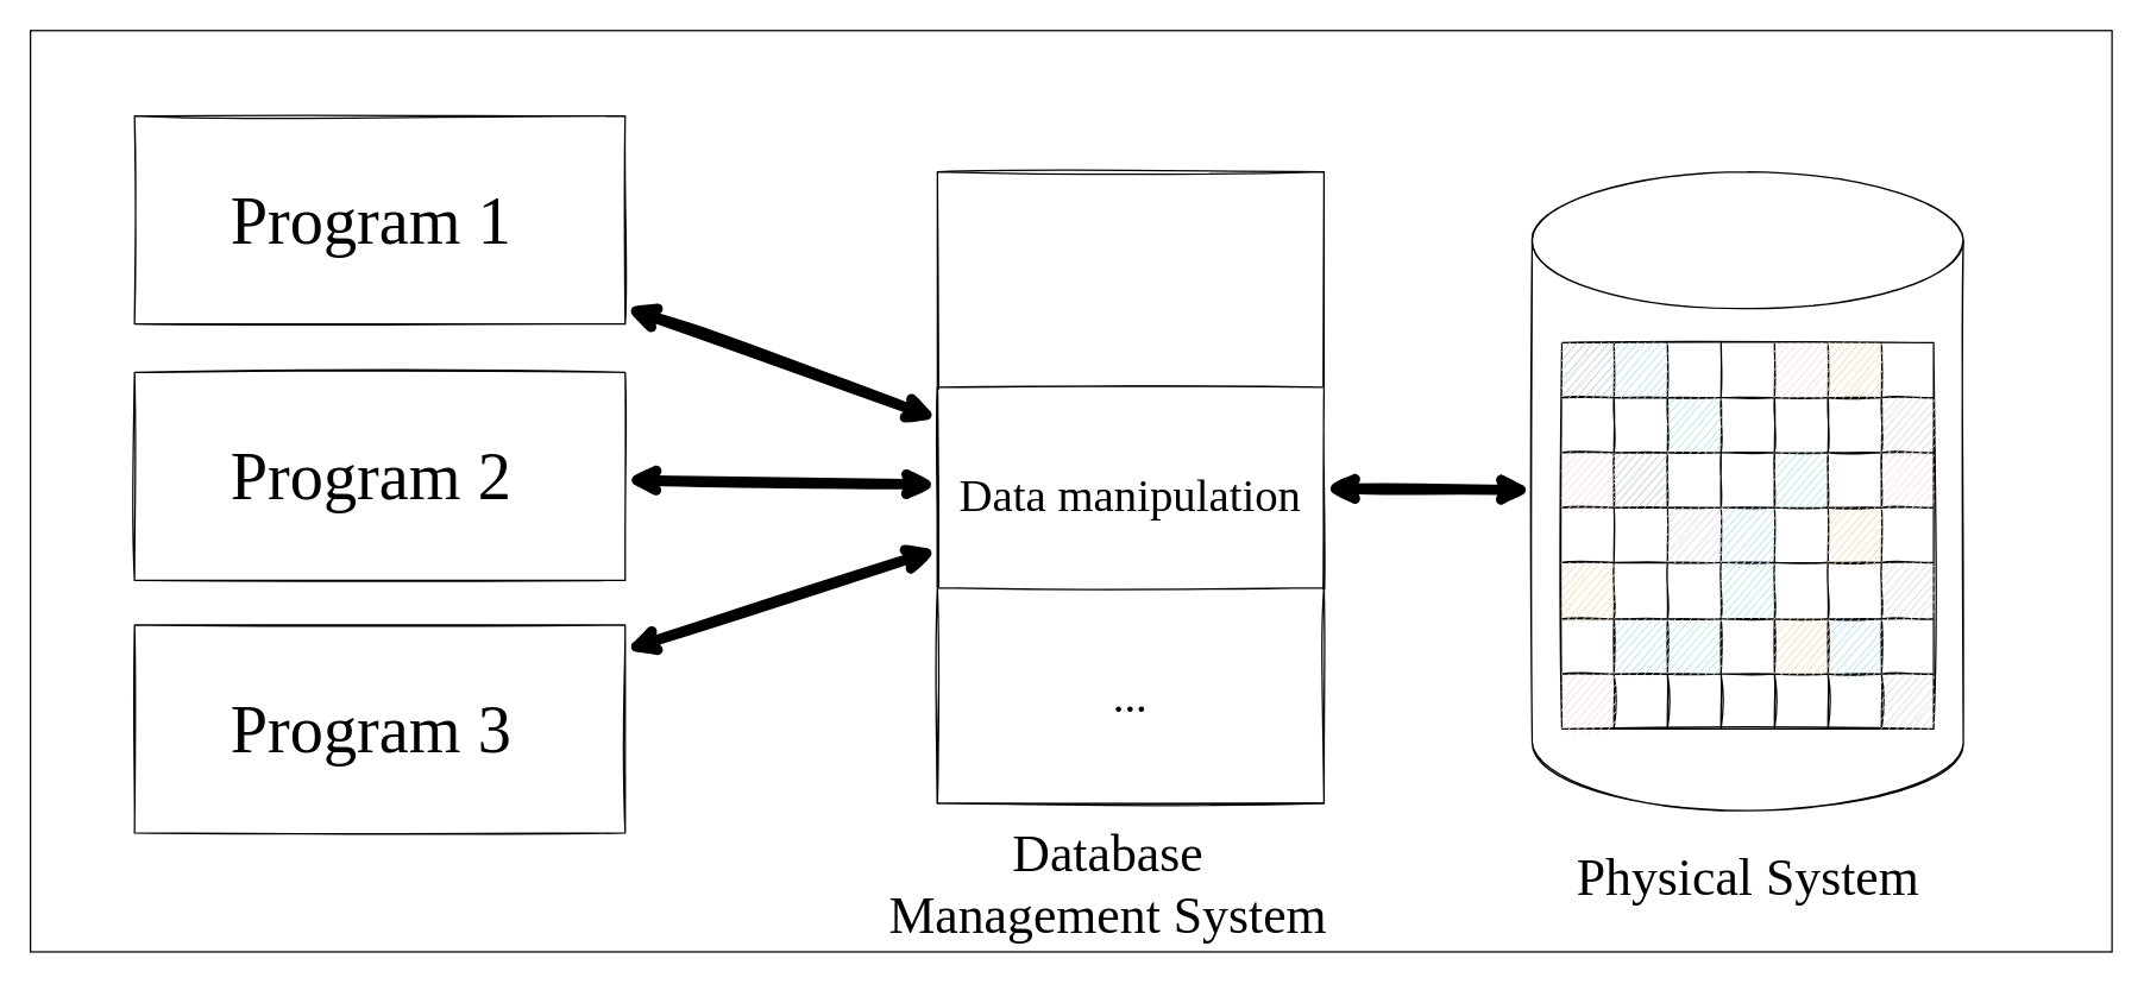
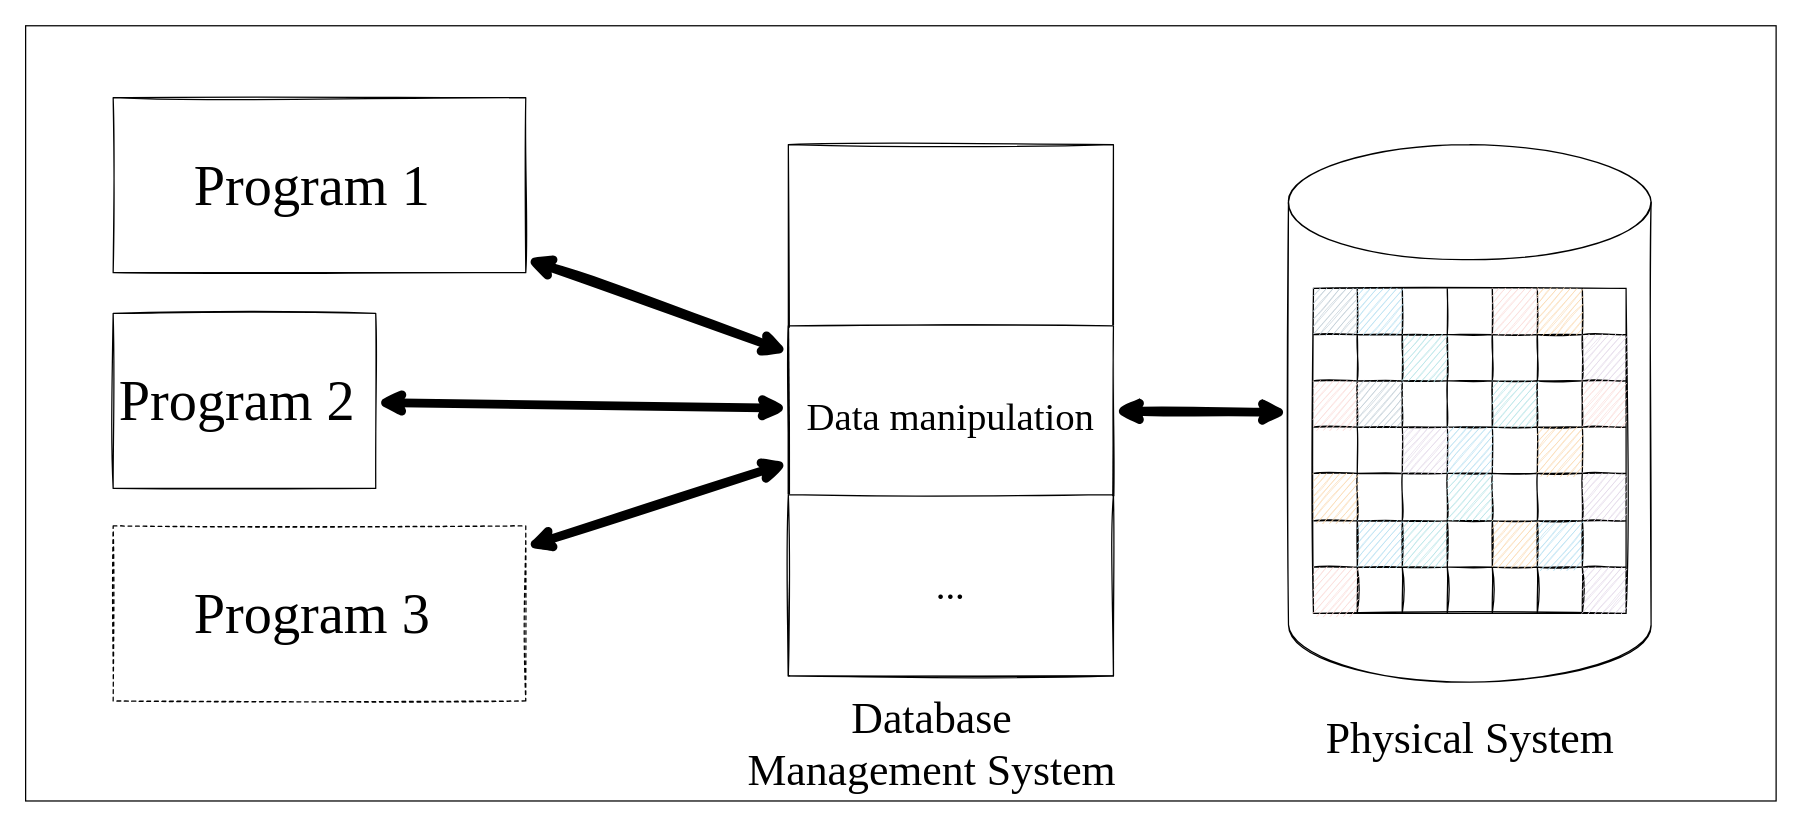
  <mxCell id="0" />
  <mxCell id="1" parent="0" />
  <mxCell id="2" value="" style="rounded=0;whiteSpace=wrap;html=1;sketch=0;fillColor=none;" vertex="1" parent="1"><mxGeometry x="20" y="20" width="1400" height="620" as="geometry" /></mxCell>
  <mxCell id="3" value="" style="shape=cylinder2;whiteSpace=wrap;html=1;boundedLbl=1;backgroundOutline=1;size=46;sketch=1;" vertex="1" parent="1"><mxGeometry x="1030" y="115" width="290" height="430" as="geometry" /></mxCell>
  <mxCell id="4" value="" style="rounded=0;whiteSpace=wrap;html=1;sketch=1;" vertex="1" parent="1"><mxGeometry x="630" y="115" width="260" height="425" as="geometry" /></mxCell>
  <mxCell id="5" value="" style="endArrow=classic;startArrow=classic;html=1;strokeWidth=7;sketch=1;" edge="1" parent="1" source="4" target="3"><mxGeometry width="50" height="50" relative="1" as="geometry"><mxPoint x="890" y="700" as="sourcePoint" /><mxPoint x="940" y="650" as="targetPoint" /></mxGeometry></mxCell>
  <mxCell id="6" value="&lt;font style=&quot;font-size: 45px&quot;&gt;Program 1&amp;nbsp;&lt;br&gt;&lt;/font&gt;" style="rounded=0;whiteSpace=wrap;html=1;sketch=1;fillColor=none;fontFamily=Architects Daughter;FType=g;" vertex="1" parent="1"><mxGeometry x="90" y="77.5" width="330" height="140" as="geometry" /></mxCell>
- <mxCell id="7" value="&lt;font style=&quot;font-size: 45px&quot;&gt;Program 2&amp;nbsp;&lt;br&gt;&lt;/font&gt;" style="rounded=0;whiteSpace=wrap;html=1;sketch=1;fillColor=none;fontFamily=Architects Daughter;FType=g;" vertex="1" parent="1"><mxGeometry x="90" y="250" width="330" height="140" as="geometry" /></mxCell>
- <mxCell id="8" value="&lt;font style=&quot;font-size: 45px&quot;&gt;Program 3&amp;nbsp;&lt;br&gt;&lt;/font&gt;" style="rounded=0;whiteSpace=wrap;html=1;sketch=1;fillColor=none;fontFamily=Architects Daughter;FType=g;" vertex="1" parent="1"><mxGeometry x="90" y="420" width="330" height="140" as="geometry" /></mxCell>
+ <mxCell id="7" value="&lt;font style=&quot;font-size: 45px&quot;&gt;Program 2&amp;nbsp;&lt;br&gt;&lt;/font&gt;" style="rounded=0;whiteSpace=wrap;html=1;sketch=1;fillColor=none;fontFamily=Architects Daughter;FType=g;" vertex="1" parent="1"><mxGeometry x="90" y="250" width="210" height="140" as="geometry" /></mxCell>
+ <mxCell id="8" value="&lt;font style=&quot;font-size: 45px&quot;&gt;Program 3&amp;nbsp;&lt;br&gt;&lt;/font&gt;" style="rounded=0;whiteSpace=wrap;html=1;sketch=1;fillColor=none;fontFamily=Architects Daughter;FType=g;dashed=1;" vertex="1" parent="1"><mxGeometry x="90" y="420" width="330" height="140" as="geometry" /></mxCell>
  <mxCell id="9" value="" style="endArrow=classic;startArrow=classic;html=1;strokeWidth=7;sketch=1;" edge="1" parent="1" source="6" target="4"><mxGeometry width="50" height="50" relative="1" as="geometry"><mxPoint x="460" y="157.503" as="sourcePoint" /><mxPoint x="600" y="158.347" as="targetPoint" /></mxGeometry></mxCell>
  <mxCell id="10" value="" style="endArrow=classic;startArrow=classic;html=1;strokeWidth=7;sketch=1;" edge="1" parent="1" source="7" target="4"><mxGeometry width="50" height="50" relative="1" as="geometry"><mxPoint x="430" y="216.312" as="sourcePoint" /><mxPoint x="520" y="380" as="targetPoint" /></mxGeometry></mxCell>
  <mxCell id="11" value="" style="endArrow=classic;startArrow=classic;html=1;strokeWidth=7;sketch=1;" edge="1" parent="1" source="8" target="4"><mxGeometry width="50" height="50" relative="1" as="geometry"><mxPoint x="430" y="216.312" as="sourcePoint" /><mxPoint x="570" y="460" as="targetPoint" /></mxGeometry></mxCell>
  <mxCell id="12" value="&lt;font style=&quot;font-size: 35px&quot; face=&quot;Architects Daughter&quot;&gt;Database&lt;br&gt;Management System&lt;br&gt;&lt;/font&gt;" style="text;html=1;strokeColor=none;fillColor=none;align=center;verticalAlign=middle;whiteSpace=wrap;rounded=0;sketch=1;" vertex="1" parent="1"><mxGeometry x="570" y="565" width="350" height="60" as="geometry" /></mxCell>
  <mxCell id="13" value="&lt;font style=&quot;font-size: 35px&quot; face=&quot;Architects Daughter&quot;&gt;Physical System&lt;/font&gt;" style="text;html=1;strokeColor=none;fillColor=none;align=center;verticalAlign=middle;whiteSpace=wrap;rounded=0;sketch=1;" vertex="1" parent="1"><mxGeometry x="1027.5" y="560" width="295" height="60" as="geometry" /></mxCell>
  <mxCell id="14" value="" style="shape=table;html=1;whiteSpace=wrap;startSize=0;container=1;collapsible=0;childLayout=tableLayout;sketch=1;fillColor=none;" vertex="1" parent="1"><mxGeometry x="1050" y="230" width="250" height="260" as="geometry" /></mxCell>
  <mxCell id="15" value="" style="shape=partialRectangle;html=1;whiteSpace=wrap;collapsible=0;dropTarget=0;pointerEvents=0;fillColor=none;top=0;left=0;bottom=0;right=0;points=[[0,0.5],[1,0.5]];portConstraint=eastwest;" vertex="1" parent="14"><mxGeometry width="250" height="37" as="geometry" /></mxCell>
  <mxCell id="16" style="shape=partialRectangle;html=1;whiteSpace=wrap;connectable=0;fillColor=#bac8d3;top=0;left=0;bottom=0;right=0;overflow=hidden;strokeColor=#23445d;sketch=1;" vertex="1" parent="15"><mxGeometry width="35" height="37" as="geometry" /></mxCell>
  <mxCell id="17" style="shape=partialRectangle;html=1;whiteSpace=wrap;connectable=0;fillColor=#b1ddf0;top=0;left=0;bottom=0;right=0;overflow=hidden;strokeColor=#10739e;sketch=1;" vertex="1" parent="15"><mxGeometry x="35" width="36" height="37" as="geometry" /></mxCell>
  <mxCell id="18" value="" style="shape=partialRectangle;html=1;whiteSpace=wrap;connectable=0;fillColor=none;top=0;left=0;bottom=0;right=0;overflow=hidden;" vertex="1" parent="15"><mxGeometry x="71" width="36" height="37" as="geometry" /></mxCell>
  <mxCell id="19" value="" style="shape=partialRectangle;html=1;whiteSpace=wrap;connectable=0;fillColor=none;top=0;left=0;bottom=0;right=0;overflow=hidden;" vertex="1" parent="15"><mxGeometry x="107" width="36" height="37" as="geometry" /></mxCell>
  <mxCell id="20" value="" style="shape=partialRectangle;html=1;whiteSpace=wrap;connectable=0;fillColor=#fad9d5;top=0;left=0;bottom=0;right=0;overflow=hidden;strokeColor=#ae4132;sketch=1;" vertex="1" parent="15"><mxGeometry x="143" width="36" height="37" as="geometry" /></mxCell>
  <mxCell id="21" style="shape=partialRectangle;html=1;whiteSpace=wrap;connectable=0;fillColor=#fad7ac;top=0;left=0;bottom=0;right=0;overflow=hidden;strokeColor=#b46504;sketch=1;" vertex="1" parent="15"><mxGeometry x="179" width="36" height="37" as="geometry" /></mxCell>
  <mxCell id="22" style="shape=partialRectangle;html=1;whiteSpace=wrap;connectable=0;fillColor=none;top=0;left=0;bottom=0;right=0;overflow=hidden;" vertex="1" parent="15"><mxGeometry x="215" width="35" height="37" as="geometry" /></mxCell>
  <mxCell id="23" value="" style="shape=partialRectangle;html=1;whiteSpace=wrap;collapsible=0;dropTarget=0;pointerEvents=0;fillColor=none;top=0;left=0;bottom=0;right=0;points=[[0,0.5],[1,0.5]];portConstraint=eastwest;" vertex="1" parent="14"><mxGeometry y="37" width="250" height="37" as="geometry" /></mxCell>
  <mxCell id="24" style="shape=partialRectangle;html=1;whiteSpace=wrap;connectable=0;fillColor=none;top=0;left=0;bottom=0;right=0;overflow=hidden;" vertex="1" parent="23"><mxGeometry width="35" height="37" as="geometry" /></mxCell>
  <mxCell id="25" style="shape=partialRectangle;html=1;whiteSpace=wrap;connectable=0;fillColor=none;top=0;left=0;bottom=0;right=0;overflow=hidden;" vertex="1" parent="23"><mxGeometry x="35" width="36" height="37" as="geometry" /></mxCell>
  <mxCell id="26" value="" style="shape=partialRectangle;html=1;whiteSpace=wrap;connectable=0;fillColor=#b0e3e6;top=0;left=0;bottom=0;right=0;overflow=hidden;strokeColor=#0e8088;sketch=1;" vertex="1" parent="23"><mxGeometry x="71" width="36" height="37" as="geometry" /></mxCell>
  <mxCell id="27" value="" style="shape=partialRectangle;html=1;whiteSpace=wrap;connectable=0;fillColor=none;top=0;left=0;bottom=0;right=0;overflow=hidden;" vertex="1" parent="23"><mxGeometry x="107" width="36" height="37" as="geometry" /></mxCell>
  <mxCell id="28" value="" style="shape=partialRectangle;html=1;whiteSpace=wrap;connectable=0;fillColor=none;top=0;left=0;bottom=0;right=0;overflow=hidden;" vertex="1" parent="23"><mxGeometry x="143" width="36" height="37" as="geometry" /></mxCell>
  <mxCell id="29" style="shape=partialRectangle;html=1;whiteSpace=wrap;connectable=0;fillColor=none;top=0;left=0;bottom=0;right=0;overflow=hidden;" vertex="1" parent="23"><mxGeometry x="179" width="36" height="37" as="geometry" /></mxCell>
  <mxCell id="30" style="shape=partialRectangle;html=1;whiteSpace=wrap;connectable=0;fillColor=#e1d5e7;top=0;left=0;bottom=0;right=0;overflow=hidden;strokeColor=#9673a6;sketch=1;" vertex="1" parent="23"><mxGeometry x="215" width="35" height="37" as="geometry" /></mxCell>
  <mxCell id="31" value="" style="shape=partialRectangle;html=1;whiteSpace=wrap;collapsible=0;dropTarget=0;pointerEvents=0;fillColor=none;top=0;left=0;bottom=0;right=0;points=[[0,0.5],[1,0.5]];portConstraint=eastwest;" vertex="1" parent="14"><mxGeometry y="74" width="250" height="37" as="geometry" /></mxCell>
  <mxCell id="32" style="shape=partialRectangle;html=1;whiteSpace=wrap;connectable=0;fillColor=#fad9d5;top=0;left=0;bottom=0;right=0;overflow=hidden;strokeColor=#ae4132;sketch=1;" vertex="1" parent="31"><mxGeometry width="35" height="37" as="geometry" /></mxCell>
  <mxCell id="33" style="shape=partialRectangle;html=1;whiteSpace=wrap;connectable=0;fillColor=#bac8d3;top=0;left=0;bottom=0;right=0;overflow=hidden;strokeColor=#23445d;sketch=1;" vertex="1" parent="31"><mxGeometry x="35" width="36" height="37" as="geometry" /></mxCell>
  <mxCell id="34" value="" style="shape=partialRectangle;html=1;whiteSpace=wrap;connectable=0;fillColor=none;top=0;left=0;bottom=0;right=0;overflow=hidden;" vertex="1" parent="31"><mxGeometry x="71" width="36" height="37" as="geometry" /></mxCell>
  <mxCell id="35" value="" style="shape=partialRectangle;html=1;whiteSpace=wrap;connectable=0;fillColor=none;top=0;left=0;bottom=0;right=0;overflow=hidden;" vertex="1" parent="31"><mxGeometry x="107" width="36" height="37" as="geometry" /></mxCell>
  <mxCell id="36" value="" style="shape=partialRectangle;html=1;whiteSpace=wrap;connectable=0;fillColor=#b0e3e6;top=0;left=0;bottom=0;right=0;overflow=hidden;strokeColor=#0e8088;sketch=1;" vertex="1" parent="31"><mxGeometry x="143" width="36" height="37" as="geometry" /></mxCell>
  <mxCell id="37" style="shape=partialRectangle;html=1;whiteSpace=wrap;connectable=0;fillColor=none;top=0;left=0;bottom=0;right=0;overflow=hidden;" vertex="1" parent="31"><mxGeometry x="179" width="36" height="37" as="geometry" /></mxCell>
  <mxCell id="38" style="shape=partialRectangle;html=1;whiteSpace=wrap;connectable=0;fillColor=#fad9d5;top=0;left=0;bottom=0;right=0;overflow=hidden;strokeColor=#ae4132;sketch=1;" vertex="1" parent="31"><mxGeometry x="215" width="35" height="37" as="geometry" /></mxCell>
  <mxCell id="39" style="shape=partialRectangle;html=1;whiteSpace=wrap;collapsible=0;dropTarget=0;pointerEvents=0;fillColor=none;top=0;left=0;bottom=0;right=0;points=[[0,0.5],[1,0.5]];portConstraint=eastwest;" vertex="1" parent="14"><mxGeometry y="111" width="250" height="37" as="geometry" /></mxCell>
  <mxCell id="40" style="shape=partialRectangle;html=1;whiteSpace=wrap;connectable=0;fillColor=none;top=0;left=0;bottom=0;right=0;overflow=hidden;" vertex="1" parent="39"><mxGeometry width="35" height="37" as="geometry" /></mxCell>
  <mxCell id="41" style="shape=partialRectangle;html=1;whiteSpace=wrap;connectable=0;fillColor=none;top=0;left=0;bottom=0;right=0;overflow=hidden;" vertex="1" parent="39"><mxGeometry x="35" width="36" height="37" as="geometry" /></mxCell>
  <mxCell id="42" style="shape=partialRectangle;html=1;whiteSpace=wrap;connectable=0;fillColor=#e1d5e7;top=0;left=0;bottom=0;right=0;overflow=hidden;sketch=1;strokeColor=#9673a6;" vertex="1" parent="39"><mxGeometry x="71" width="36" height="37" as="geometry" /></mxCell>
  <mxCell id="43" style="shape=partialRectangle;html=1;whiteSpace=wrap;connectable=0;fillColor=#b1ddf0;top=0;left=0;bottom=0;right=0;overflow=hidden;strokeColor=#10739e;sketch=1;" vertex="1" parent="39"><mxGeometry x="107" width="36" height="37" as="geometry" /></mxCell>
  <mxCell id="44" style="shape=partialRectangle;html=1;whiteSpace=wrap;connectable=0;fillColor=none;top=0;left=0;bottom=0;right=0;overflow=hidden;" vertex="1" parent="39"><mxGeometry x="143" width="36" height="37" as="geometry" /></mxCell>
  <mxCell id="45" style="shape=partialRectangle;html=1;whiteSpace=wrap;connectable=0;fillColor=#fad7ac;top=0;left=0;bottom=0;right=0;overflow=hidden;strokeColor=#b46504;sketch=1;" vertex="1" parent="39"><mxGeometry x="179" width="36" height="37" as="geometry" /></mxCell>
  <mxCell id="46" style="shape=partialRectangle;html=1;whiteSpace=wrap;connectable=0;fillColor=none;top=0;left=0;bottom=0;right=0;overflow=hidden;" vertex="1" parent="39"><mxGeometry x="215" width="35" height="37" as="geometry" /></mxCell>
  <mxCell id="47" style="shape=partialRectangle;html=1;whiteSpace=wrap;collapsible=0;dropTarget=0;pointerEvents=0;fillColor=none;top=0;left=0;bottom=0;right=0;points=[[0,0.5],[1,0.5]];portConstraint=eastwest;" vertex="1" parent="14"><mxGeometry y="148" width="250" height="38" as="geometry" /></mxCell>
  <mxCell id="48" style="shape=partialRectangle;html=1;whiteSpace=wrap;connectable=0;fillColor=#fad7ac;top=0;left=0;bottom=0;right=0;overflow=hidden;strokeColor=#b46504;sketch=1;" vertex="1" parent="47"><mxGeometry width="35" height="38" as="geometry" /></mxCell>
  <mxCell id="49" style="shape=partialRectangle;html=1;whiteSpace=wrap;connectable=0;fillColor=none;top=0;left=0;bottom=0;right=0;overflow=hidden;" vertex="1" parent="47"><mxGeometry x="35" width="36" height="38" as="geometry" /></mxCell>
  <mxCell id="50" style="shape=partialRectangle;html=1;whiteSpace=wrap;connectable=0;fillColor=none;top=0;left=0;bottom=0;right=0;overflow=hidden;" vertex="1" parent="47"><mxGeometry x="71" width="36" height="38" as="geometry" /></mxCell>
  <mxCell id="51" style="shape=partialRectangle;html=1;whiteSpace=wrap;connectable=0;fillColor=#b0e3e6;top=0;left=0;bottom=0;right=0;overflow=hidden;strokeColor=#0e8088;sketch=1;" vertex="1" parent="47"><mxGeometry x="107" width="36" height="38" as="geometry" /></mxCell>
  <mxCell id="52" style="shape=partialRectangle;html=1;whiteSpace=wrap;connectable=0;fillColor=none;top=0;left=0;bottom=0;right=0;overflow=hidden;" vertex="1" parent="47"><mxGeometry x="143" width="36" height="38" as="geometry" /></mxCell>
  <mxCell id="53" style="shape=partialRectangle;html=1;whiteSpace=wrap;connectable=0;fillColor=none;top=0;left=0;bottom=0;right=0;overflow=hidden;" vertex="1" parent="47"><mxGeometry x="179" width="36" height="38" as="geometry" /></mxCell>
  <mxCell id="54" style="shape=partialRectangle;html=1;whiteSpace=wrap;connectable=0;fillColor=#e1d5e7;top=0;left=0;bottom=0;right=0;overflow=hidden;strokeColor=#9673a6;sketch=1;" vertex="1" parent="47"><mxGeometry x="215" width="35" height="38" as="geometry" /></mxCell>
  <mxCell id="55" style="shape=partialRectangle;html=1;whiteSpace=wrap;collapsible=0;dropTarget=0;pointerEvents=0;fillColor=none;top=0;left=0;bottom=0;right=0;points=[[0,0.5],[1,0.5]];portConstraint=eastwest;" vertex="1" parent="14"><mxGeometry y="186" width="250" height="37" as="geometry" /></mxCell>
  <mxCell id="56" style="shape=partialRectangle;html=1;whiteSpace=wrap;connectable=0;fillColor=none;top=0;left=0;bottom=0;right=0;overflow=hidden;" vertex="1" parent="55"><mxGeometry width="35" height="37" as="geometry" /></mxCell>
  <mxCell id="57" style="shape=partialRectangle;html=1;whiteSpace=wrap;connectable=0;fillColor=#b1ddf0;top=0;left=0;bottom=0;right=0;overflow=hidden;strokeColor=#10739e;sketch=1;" vertex="1" parent="55"><mxGeometry x="35" width="36" height="37" as="geometry" /></mxCell>
  <mxCell id="58" style="shape=partialRectangle;html=1;whiteSpace=wrap;connectable=0;fillColor=#b0e3e6;top=0;left=0;bottom=0;right=0;overflow=hidden;strokeColor=#0e8088;sketch=1;" vertex="1" parent="55"><mxGeometry x="71" width="36" height="37" as="geometry" /></mxCell>
  <mxCell id="59" style="shape=partialRectangle;html=1;whiteSpace=wrap;connectable=0;fillColor=none;top=0;left=0;bottom=0;right=0;overflow=hidden;" vertex="1" parent="55"><mxGeometry x="107" width="36" height="37" as="geometry" /></mxCell>
  <mxCell id="60" style="shape=partialRectangle;html=1;whiteSpace=wrap;connectable=0;fillColor=#fad7ac;top=0;left=0;bottom=0;right=0;overflow=hidden;strokeColor=#b46504;sketch=1;" vertex="1" parent="55"><mxGeometry x="143" width="36" height="37" as="geometry" /></mxCell>
  <mxCell id="61" style="shape=partialRectangle;html=1;whiteSpace=wrap;connectable=0;fillColor=#b1ddf0;top=0;left=0;bottom=0;right=0;overflow=hidden;strokeColor=#10739e;sketch=1;" vertex="1" parent="55"><mxGeometry x="179" width="36" height="37" as="geometry" /></mxCell>
  <mxCell id="62" style="shape=partialRectangle;html=1;whiteSpace=wrap;connectable=0;fillColor=none;top=0;left=0;bottom=0;right=0;overflow=hidden;" vertex="1" parent="55"><mxGeometry x="215" width="35" height="37" as="geometry" /></mxCell>
  <mxCell id="63" style="shape=partialRectangle;html=1;whiteSpace=wrap;collapsible=0;dropTarget=0;pointerEvents=0;fillColor=none;top=0;left=0;bottom=0;right=0;points=[[0,0.5],[1,0.5]];portConstraint=eastwest;" vertex="1" parent="14"><mxGeometry y="223" width="250" height="37" as="geometry" /></mxCell>
  <mxCell id="64" style="shape=partialRectangle;html=1;whiteSpace=wrap;connectable=0;fillColor=#fad9d5;top=0;left=0;bottom=0;right=0;overflow=hidden;strokeColor=#ae4132;sketch=1;" vertex="1" parent="63"><mxGeometry width="35" height="37" as="geometry" /></mxCell>
  <mxCell id="65" style="shape=partialRectangle;html=1;whiteSpace=wrap;connectable=0;fillColor=none;top=0;left=0;bottom=0;right=0;overflow=hidden;" vertex="1" parent="63"><mxGeometry x="35" width="36" height="37" as="geometry" /></mxCell>
  <mxCell id="66" style="shape=partialRectangle;html=1;whiteSpace=wrap;connectable=0;fillColor=none;top=0;left=0;bottom=0;right=0;overflow=hidden;" vertex="1" parent="63"><mxGeometry x="71" width="36" height="37" as="geometry" /></mxCell>
  <mxCell id="67" style="shape=partialRectangle;html=1;whiteSpace=wrap;connectable=0;fillColor=none;top=0;left=0;bottom=0;right=0;overflow=hidden;" vertex="1" parent="63"><mxGeometry x="107" width="36" height="37" as="geometry" /></mxCell>
  <mxCell id="68" style="shape=partialRectangle;html=1;whiteSpace=wrap;connectable=0;fillColor=none;top=0;left=0;bottom=0;right=0;overflow=hidden;" vertex="1" parent="63"><mxGeometry x="143" width="36" height="37" as="geometry" /></mxCell>
  <mxCell id="69" style="shape=partialRectangle;html=1;whiteSpace=wrap;connectable=0;fillColor=none;top=0;left=0;bottom=0;right=0;overflow=hidden;" vertex="1" parent="63"><mxGeometry x="179" width="36" height="37" as="geometry" /></mxCell>
  <mxCell id="70" style="shape=partialRectangle;html=1;whiteSpace=wrap;connectable=0;fillColor=#e1d5e7;top=0;left=0;bottom=0;right=0;overflow=hidden;strokeColor=#9673a6;sketch=1;" vertex="1" parent="63"><mxGeometry x="215" width="35" height="37" as="geometry" /></mxCell>
  <mxCell id="71" value="&lt;span style=&quot;font-family: &amp;#34;architects daughter&amp;#34; ; font-size: 31px&quot;&gt;Data manipulation&lt;/span&gt;" style="rounded=0;whiteSpace=wrap;html=1;sketch=1;glass=0;shadow=0;" vertex="1" parent="1"><mxGeometry x="630" y="260" width="260" height="145" as="geometry" /></mxCell>
  <mxCell id="72" value="&lt;span style=&quot;font-family: &amp;#34;architects daughter&amp;#34; ; font-size: 31px&quot;&gt;...&lt;/span&gt;" style="rounded=0;whiteSpace=wrap;html=1;sketch=1;glass=0;shadow=0;" vertex="1" parent="1"><mxGeometry x="630" y="395" width="260" height="145" as="geometry" /></mxCell>
